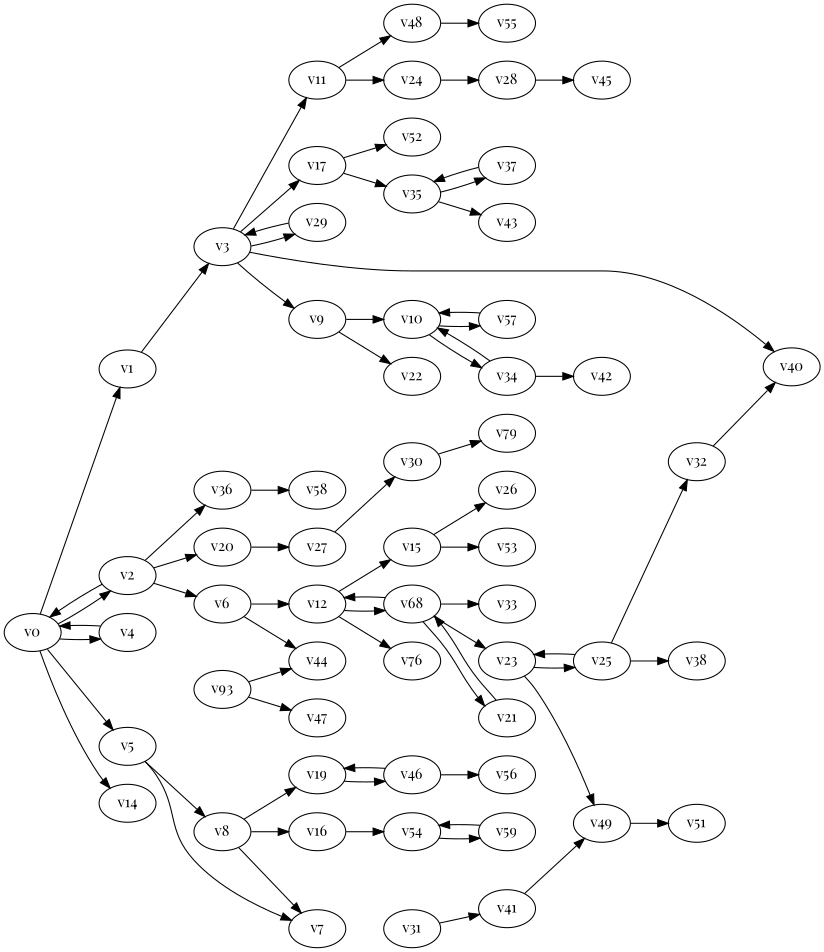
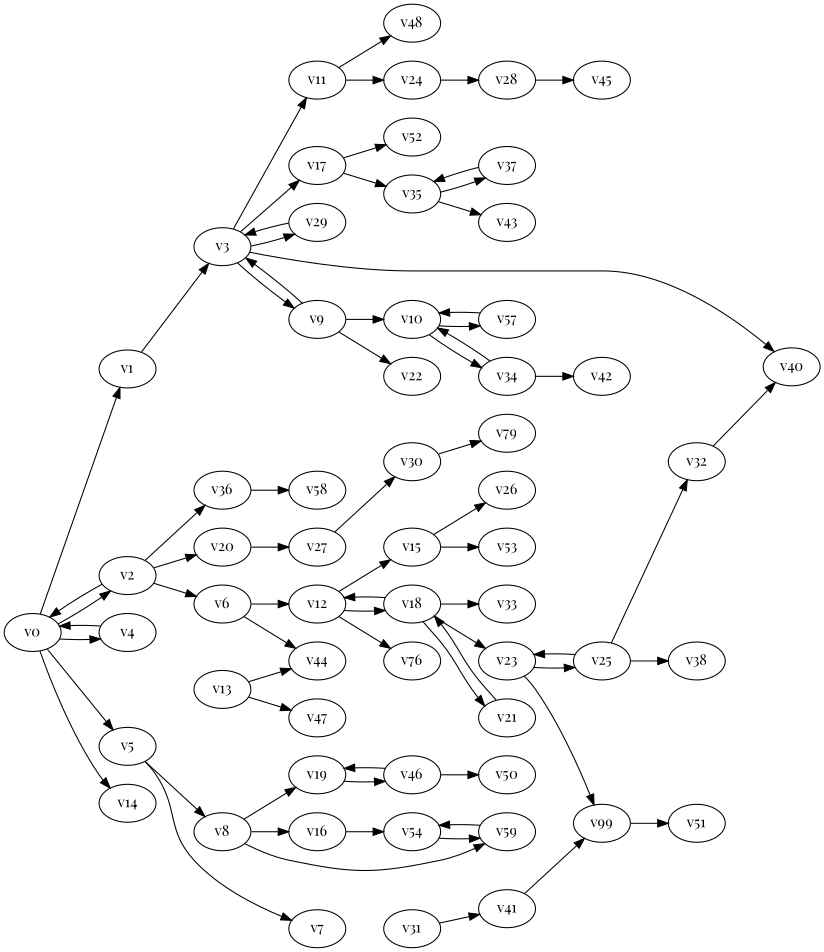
  digraph {
    fontname="Playfair Display"
    rankdir=LR
    node [fontname="Playfair Display" player=0 weight=5]
    edge [fontname="Playfair Display"]
    v0 [weight=11]
    v1 [player=1 weight=10]
    v2 [weight=15]
    v4 [weight=17]
    v5 [player=1 weight=7]
    v14
    v3 [player=1 weight=3]
    v6 [weight=8]
    v20 [weight=12]
    v36 [weight=-2]
    v7 [player=1 weight=11]
    v8 [weight=7]
    v9 [player=1 weight=9]
    v11 [player=1 weight=7]
    v17 [player=1 weight=2]
    v29 [player=1]
    v40 [weight=9]
    v12 [weight=12]
    v44 [weight=7]
    v27 [player=1 weight=4]
    v58 [weight=1]
    v10
    v22 [weight=11]
    v24
    v48 [weight=4]
    v35 [player=1 weight=1]
    v52
    v31 [player=1 weight=4]
    v41 [player=1 weight=15]
    v15 [player=1 weight=14]
-   v18 [weight=7 label=v68]
+   v18 [weight=7]
    n32 [label=v76 weight=0]
-   v13 [player=1 weight=8 label=v93]
+   v13 [player=1 weight=8]
    v47 [player=1 weight=3]
    v16 [weight=12]
    v19 [player=1 weight=1]
    v54 [weight=10]
    v46
    v34 [weight=2]
    v57 [player=1 weight=-1]
    v42 [weight=8]
    v28 [weight=7]
-   v55 [player=1 weight=3]
    v26 [weight=9]
    v53 [player=1 weight=3]
    v23 [player=1 weight=9]
    v21 [player=1 weight=9]
    v33 [player=1 weight=0]
    v25 [player=1 weight=1]
-   v49 [player=1 weight=6]
+   v49 [player=1 weight=6 label=v99]
    v59 [player=1 weight=-2]
    v37 [player=1 weight=2]
    v43 [player=1 weight=3]
-   v50 [weight=17 label=v56]
+   v50 [weight=17]
    v30 [weight=13]
    v32
    v38 [weight=15]
    v51 [player=1 weight=6]
    v45 [player=1 weight=10]
    n60 [label=v79 player=1 weight=16]
    v0 -> v1
    v0 -> v2
    v0 -> v4
    v0 -> v5
    v0 -> v14
    v1 -> v3
    v2 -> v0
    v2 -> v6
    v2 -> v20
    v2 -> v36
    v4 -> v0
    v5 -> v7
    v5 -> v8
    v3 -> v9
    v3 -> v11
    v3 -> v17
    v3 -> v29
    v3 -> v40
    v6 -> v12
    v6 -> v44
    v20 -> v27
    v36 -> v58
-   v8 -> v7
+   v8 -> v59
    v8 -> v16
    v8 -> v19
+   v9 -> v3
    v9 -> v10
    v9 -> v22
    v11 -> v24
    v11 -> v48
    v17 -> v35
    v17 -> v52
    v29 -> v3
    v12 -> v15
    v12 -> v18
    v12 -> n32
    v27 -> v30
    v10 -> v34
    v10 -> v57
    v24 -> v28
-   v48 -> v55
    v35 -> v37
    v35 -> v43
    v31 -> v41
    v41 -> v49
    v15 -> v26
    v15 -> v53
    v18 -> v12
    v18 -> v23
    v18 -> v21
    v18 -> v33
    v13 -> v44
    v13 -> v47
    v16 -> v54
    v19 -> v46
    v54 -> v59
    v46 -> v19
    v46 -> v50
    v34 -> v10
    v34 -> v42
    v57 -> v10
    v28 -> v45
    v23 -> v25
    v23 -> v49
    v21 -> v18
    v25 -> v23
    v25 -> v32
    v25 -> v38
    v49 -> v51
    v59 -> v54
    v37 -> v35
    v30 -> n60
    v32 -> v40
  }
